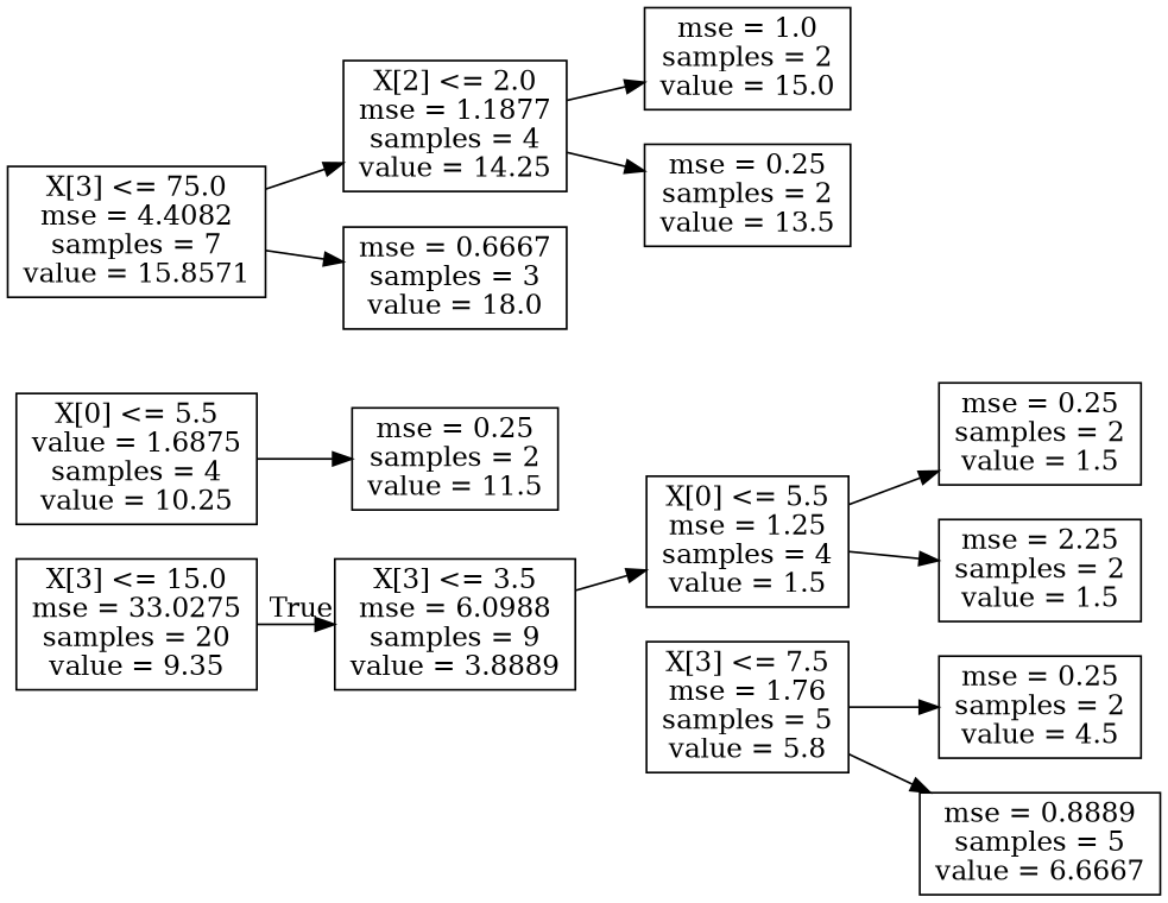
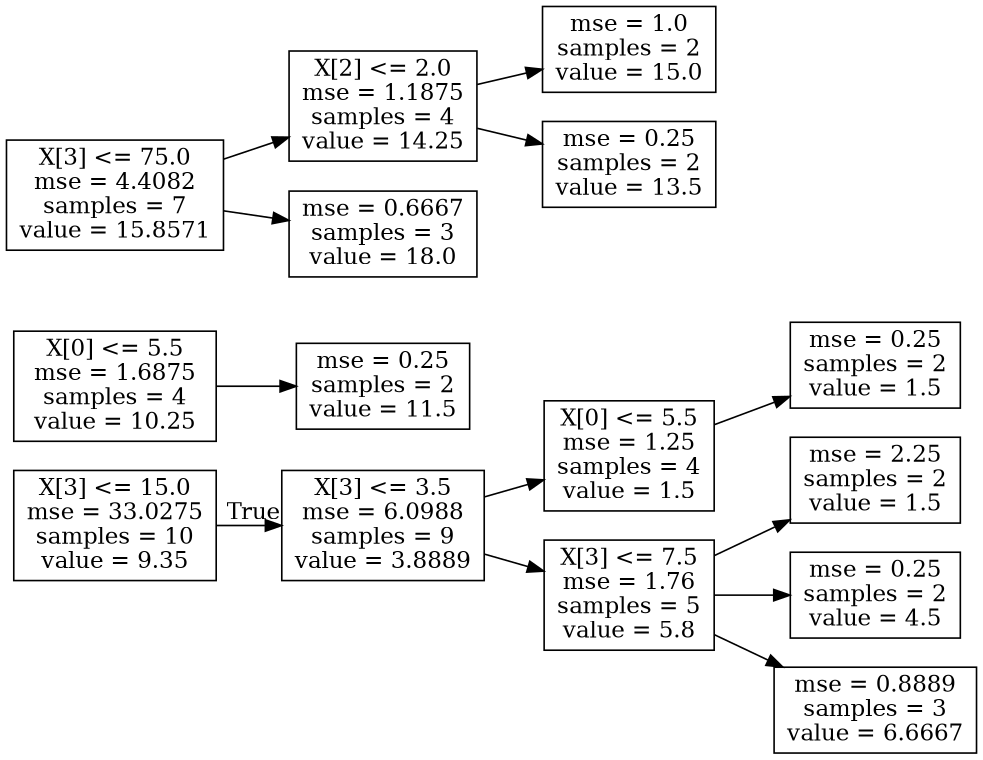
  digraph {
    fontname="DejaVu Serif"
    rankdir=LR
    node [fontname="DejaVu Serif" shape=box]
    edge [fontname="DejaVu Serif"]
-   n1 [label="X[3] <= 15.0\nmse = 33.0275\nsamples = 20\nvalue = 9.35"]
+   n1 [label="X[3] <= 15.0\nmse = 33.0275\nsamples = 10\nvalue = 9.35"]
    n2 [label="X[3] <= 3.5\nmse = 6.0988\nsamples = 9\nvalue = 3.8889"]
    n3 [label="X[0] <= 5.5\nmse = 1.25\nsamples = 4\nvalue = 1.5"]
    n4 [label="X[3] <= 7.5\nmse = 1.76\nsamples = 5\nvalue = 5.8"]
    n5 [label="mse = 2.25\nsamples = 2\nvalue = 1.5"]
    n6 [label="mse = 0.25\nsamples = 2\nvalue = 1.5"]
    n7 [label="mse = 0.25\nsamples = 2\nvalue = 4.5"]
-   n8 [label="mse = 0.8889\nsamples = 5\nvalue = 6.6667"]
-   n9 [label="X[0] <= 5.5\nvalue = 1.6875\nsamples = 4\nvalue = 10.25"]
+   n8 [label="mse = 0.8889\nsamples = 3\nvalue = 6.6667"]
+   n9 [label="X[0] <= 5.5\nmse = 1.6875\nsamples = 4\nvalue = 10.25"]
    n10 [label="mse = 0.25\nsamples = 2\nvalue = 11.5"]
    n11 [label="X[3] <= 75.0\nmse = 4.4082\nsamples = 7\nvalue = 15.8571"]
-   n12 [label="X[2] <= 2.0\nmse = 1.1877\nsamples = 4\nvalue = 14.25"]
+   n12 [label="X[2] <= 2.0\nmse = 1.1875\nsamples = 4\nvalue = 14.25"]
    n13 [label="mse = 0.6667\nsamples = 3\nvalue = 18.0"]
    n14 [label="mse = 1.0\nsamples = 2\nvalue = 15.0"]
    n15 [label="mse = 0.25\nsamples = 2\nvalue = 13.5"]
    n1 -> n2 [headlabel=True labelangle=45 labeldistance=2.5]
    n2 -> n3
-   n3 -> n5
+   n2 -> n4
+   n4 -> n5
    n3 -> n6
    n4 -> n7
    n4 -> n8
    n9 -> n10
    n11 -> n12
    n11 -> n13
    n12 -> n14
    n12 -> n15
  }
